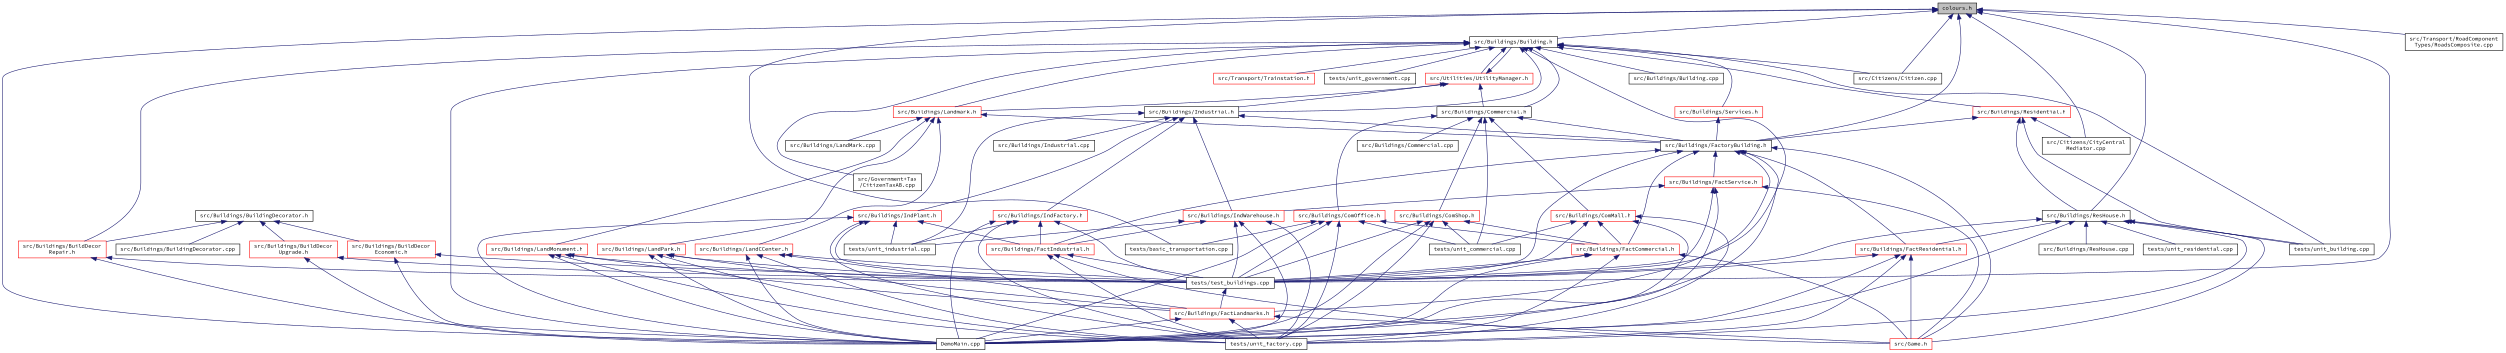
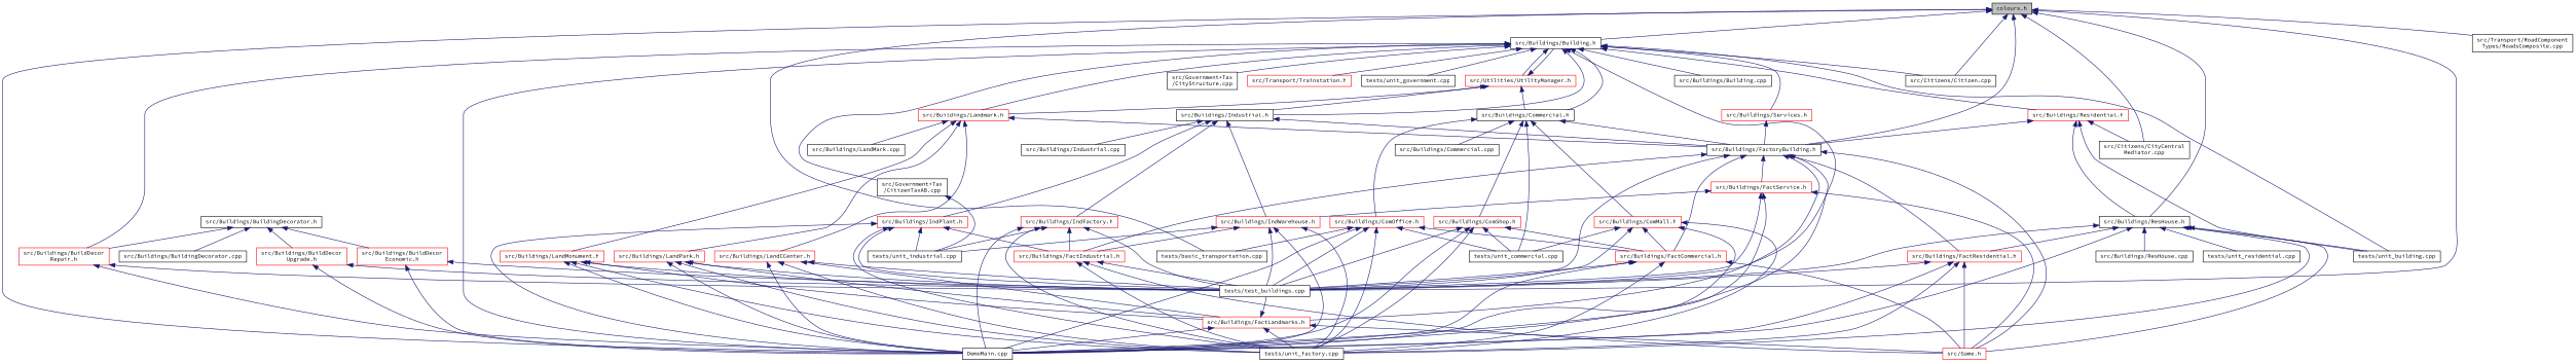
  digraph {
    fontname="Source Code Pro"
    node [color=black fillcolor=white fontname="Source Code Pro" fontsize=10 shape=record style=filled]
    edge [color=midnightblue dir=back fontname="Source Code Pro" fontsize=10 labelfontname=Helvetica labelfontsize=10 style=solid]
    n1 [fillcolor=grey75 fontcolor=black height=0.2 label="colours.h" width=0.4]
    n2 [height=0.2 label="DemoMain.cpp" width=0.4]
    n3 [height=0.2 label="src/Buildings/Building.h" width=0.4]
    n4 [height=0.2 label="tests/test_buildings.cpp" width=0.4]
    n5 [height=0.2 label="tests/basic_transportation.cpp" width=0.4]
    n6 [height=0.2 label="src/Buildings/FactoryBuilding.h" width=0.4]
    n7 [height=0.2 label="src/Buildings/ResHouse.h" width=0.4]
    n8 [height=0.2 label="src/Citizens/CityCentral\lMediator.cpp" width=0.4]
    n9 [height=0.2 label="src/Citizens/Citizen.cpp" width=0.4]
    n10 [height=0.2 label="src/Transport/RoadComponent\lTypes/RoadsComposite.cpp" width=0.4]
    n11 [height=0.2 label="src/Buildings/Building.cpp" width=0.4]
    n12 [height=0.2 label="src/Buildings/Commercial.h" width=0.4]
    n13 [height=0.2 label="src/Buildings/Industrial.h" width=0.4]
    n14 [color=red height=0.2 label="src/Buildings/Landmark.h" width=0.4]
    n15 [color=red height=0.2 label="src/Buildings/Residential.h" width=0.4]
    n16 [height=0.2 label="tests/unit_building.cpp" width=0.4]
    n17 [color=red height=0.2 label="src/Buildings/Services.h" width=0.4]
    n18 [height=0.2 label="src/Government+Tax\l/CitizenTaxAB.cpp" width=0.4]
+   n19 [height=0.2 label="src/Government+Tax\l/CityStructure.cpp" width=0.4]
    n20 [color=red height=0.2 label="src/Transport/Trainstation.h" width=0.4]
    n21 [color=red height=0.2 label="src/Utilities/UtilityManager.h" width=0.4]
    n22 [height=0.2 label="tests/unit_government.cpp" width=0.4]
    n23 [color=red height=0.2 label="src/Buildings/BuildDecor\lRepair.h" width=0.4]
    n24 [color=red height=0.2 label="src/Buildings/FactCommercial.h" width=0.4]
    n25 [color=red height=0.2 label="src/Game.h" width=0.4]
    n26 [color=red height=0.2 label="src/Buildings/FactIndustrial.h" width=0.4]
    n27 [color=red height=0.2 label="src/Buildings/FactLandmarks.h" width=0.4]
    n28 [color=red height=0.2 label="src/Buildings/FactResidential.h" width=0.4]
    n29 [color=red height=0.2 label="src/Buildings/FactService.h" width=0.4]
    n30 [height=0.2 label="tests/unit_factory.cpp" width=0.4]
    n31 [height=0.2 label="src/Buildings/ResHouse.cpp" width=0.4]
    n32 [height=0.2 label="tests/unit_residential.cpp" width=0.4]
    n33 [height=0.2 label="src/Buildings/BuildingDecorator.h" width=0.4]
    n34 [color=red height=0.2 label="src/Buildings/BuildDecor\lEconomic.h" width=0.4]
    n35 [color=red height=0.2 label="src/Buildings/BuildDecor\lUpgrade.h" width=0.4]
    n36 [height=0.2 label="src/Buildings/BuildingDecorator.cpp" width=0.4]
    n37 [color=red height=0.2 label="src/Buildings/ComMall.h" width=0.4]
    n38 [height=0.2 label="tests/unit_commercial.cpp" width=0.4]
    n39 [height=0.2 label="src/Buildings/Commercial.cpp" width=0.4]
    n40 [color=red height=0.2 label="src/Buildings/ComOffice.h" width=0.4]
    n41 [color=red height=0.2 label="src/Buildings/ComShop.h" width=0.4]
    n42 [color=red height=0.2 label="src/Buildings/IndFactory.h" width=0.4]
    n43 [height=0.2 label="tests/unit_industrial.cpp" width=0.4]
    n44 [color=red height=0.2 label="src/Buildings/IndPlant.h" width=0.4]
    n45 [height=0.2 label="src/Buildings/Industrial.cpp" width=0.4]
    n46 [color=red height=0.2 label="src/Buildings/IndWarehouse.h" width=0.4]
    n47 [color=red height=0.2 label="src/Buildings/LandCCenter.h" width=0.4]
    n48 [height=0.2 label="src/Buildings/LandMark.cpp" width=0.4]
    n49 [color=red height=0.2 label="src/Buildings/LandMonument.h" width=0.4]
    n50 [color=red height=0.2 label="src/Buildings/LandPark.h" width=0.4]
    n1 -> n2
    n1 -> n3
    n1 -> n4
    n1 -> n5
    n1 -> n6
    n1 -> n7
    n1 -> n8
    n1 -> n9
    n1 -> n10
    n3 -> n2
    n3 -> n4
    n3 -> n9
    n3 -> n11
    n3 -> n12
    n3 -> n13
    n3 -> n14
    n3 -> n15
    n3 -> n16
    n3 -> n17
    n3 -> n18
+   n3 -> n19
    n3 -> n20
    n3 -> n21
    n3 -> n22
    n3 -> n23
    n6 -> n2
    n6 -> n4
    n6 -> n24
    n6 -> n25
    n6 -> n26
    n6 -> n27
    n6 -> n28
    n6 -> n29
    n7 -> n2
    n7 -> n4
    n7 -> n16
    n7 -> n25
    n7 -> n28
    n7 -> n30
    n7 -> n31
    n7 -> n32
    n12 -> n6
    n12 -> n37
    n12 -> n38
    n12 -> n39
    n12 -> n40
    n12 -> n41
    n13 -> n6
    n13 -> n42
-   n13 -> n43
+   n18 -> n43
    n13 -> n44
    n13 -> n45
    n13 -> n46
    n14 -> n6
    n14 -> n47
    n14 -> n48
    n14 -> n49
    n14 -> n50
    n15 -> n6
    n15 -> n7
    n15 -> n8
    n15 -> n16
    n17 -> n6
    n21 -> n3
    n21 -> n12
    n21 -> n13
    n21 -> n14
    n23 -> n2
    n23 -> n4
    n24 -> n2
    n24 -> n4
    n24 -> n25
    n24 -> n30
    n26 -> n4
    n26 -> n25
    n26 -> n30
    n27 -> n2
-   n4 -> n27
+   n27 -> n4
    n27 -> n25
    n27 -> n30
    n28 -> n2
    n28 -> n4
    n28 -> n25
    n28 -> n30
    n29 -> n2
    n29 -> n4
    n29 -> n25
    n29 -> n46
    n33 -> n23
    n33 -> n34
    n33 -> n35
    n33 -> n36
    n34 -> n2
    n34 -> n4
    n35 -> n2
    n35 -> n4
    n37 -> n2
    n37 -> n4
    n37 -> n24
    n37 -> n30
    n37 -> n38
    n40 -> n2
    n40 -> n4
    n40 -> n5
    n40 -> n24
    n40 -> n30
    n40 -> n38
    n41 -> n2
    n41 -> n4
    n41 -> n24
    n41 -> n30
    n41 -> n38
    n42 -> n2
    n42 -> n4
    n42 -> n26
    n42 -> n30
    n42 -> n43
    n44 -> n2
    n44 -> n4
    n44 -> n26
    n44 -> n30
    n44 -> n43
    n46 -> n2
    n46 -> n4
    n46 -> n26
    n46 -> n30
    n46 -> n43
    n47 -> n2
    n47 -> n4
    n47 -> n27
    n47 -> n30
    n49 -> n2
    n49 -> n4
    n49 -> n27
    n49 -> n30
    n50 -> n2
    n50 -> n4
    n50 -> n27
    n50 -> n30
  }
